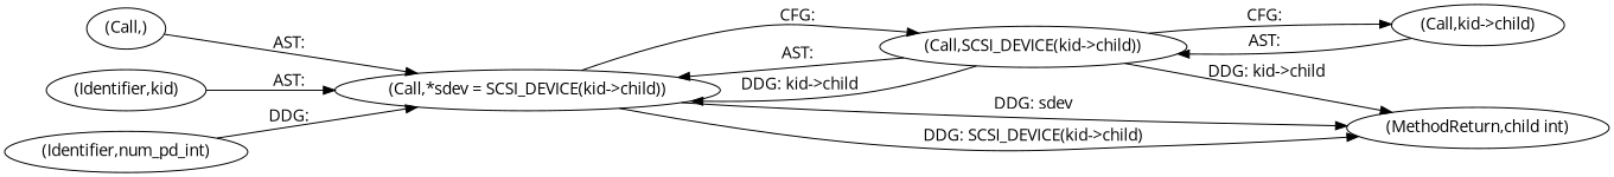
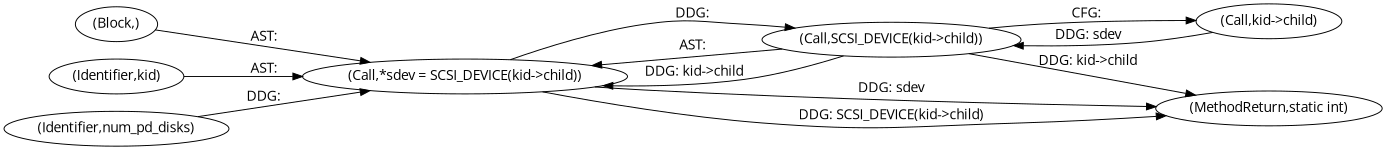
  digraph {
    fontname="Open Sans"
    rankdir=LR
    node [fontname="Open Sans"]
    edge [fontname="Open Sans"]
    n1 [label="(Call,*sdev = SCSI_DEVICE(kid->child))"]
    n2 [label="(Call,SCSI_DEVICE(kid->child))"]
-   n3 [label="(MethodReturn,child int)"]
+   n3 [label="(MethodReturn,static int)"]
    n4 [label="(Call,kid->child)"]
-   n5 [label="(Call,)"]
+   n5 [label="(Block,)"]
    n6 [label="(Identifier,kid)"]
-   n7 [label="(Identifier,num_pd_int)"]
-   n1 -> n2 [label="CFG: "]
+   n7 [label="(Identifier,num_pd_disks)"]
+   n1 -> n2 [label="DDG: "]
    n1 -> n3 [label="DDG: sdev"]
    n1 -> n3 [label="DDG: SCSI_DEVICE(kid->child)"]
    n2 -> n1 [label="AST: "]
    n2 -> n1 [label="DDG: kid->child"]
    n2 -> n3 [label="DDG: kid->child"]
    n2 -> n4 [label="CFG: "]
-   n4 -> n2 [label="AST: "]
+   n4 -> n2 [label="DDG: sdev"]
    n5 -> n1 [label="AST: "]
    n6 -> n1 [label="AST: "]
    n7 -> n1 [label="DDG: "]
  }
